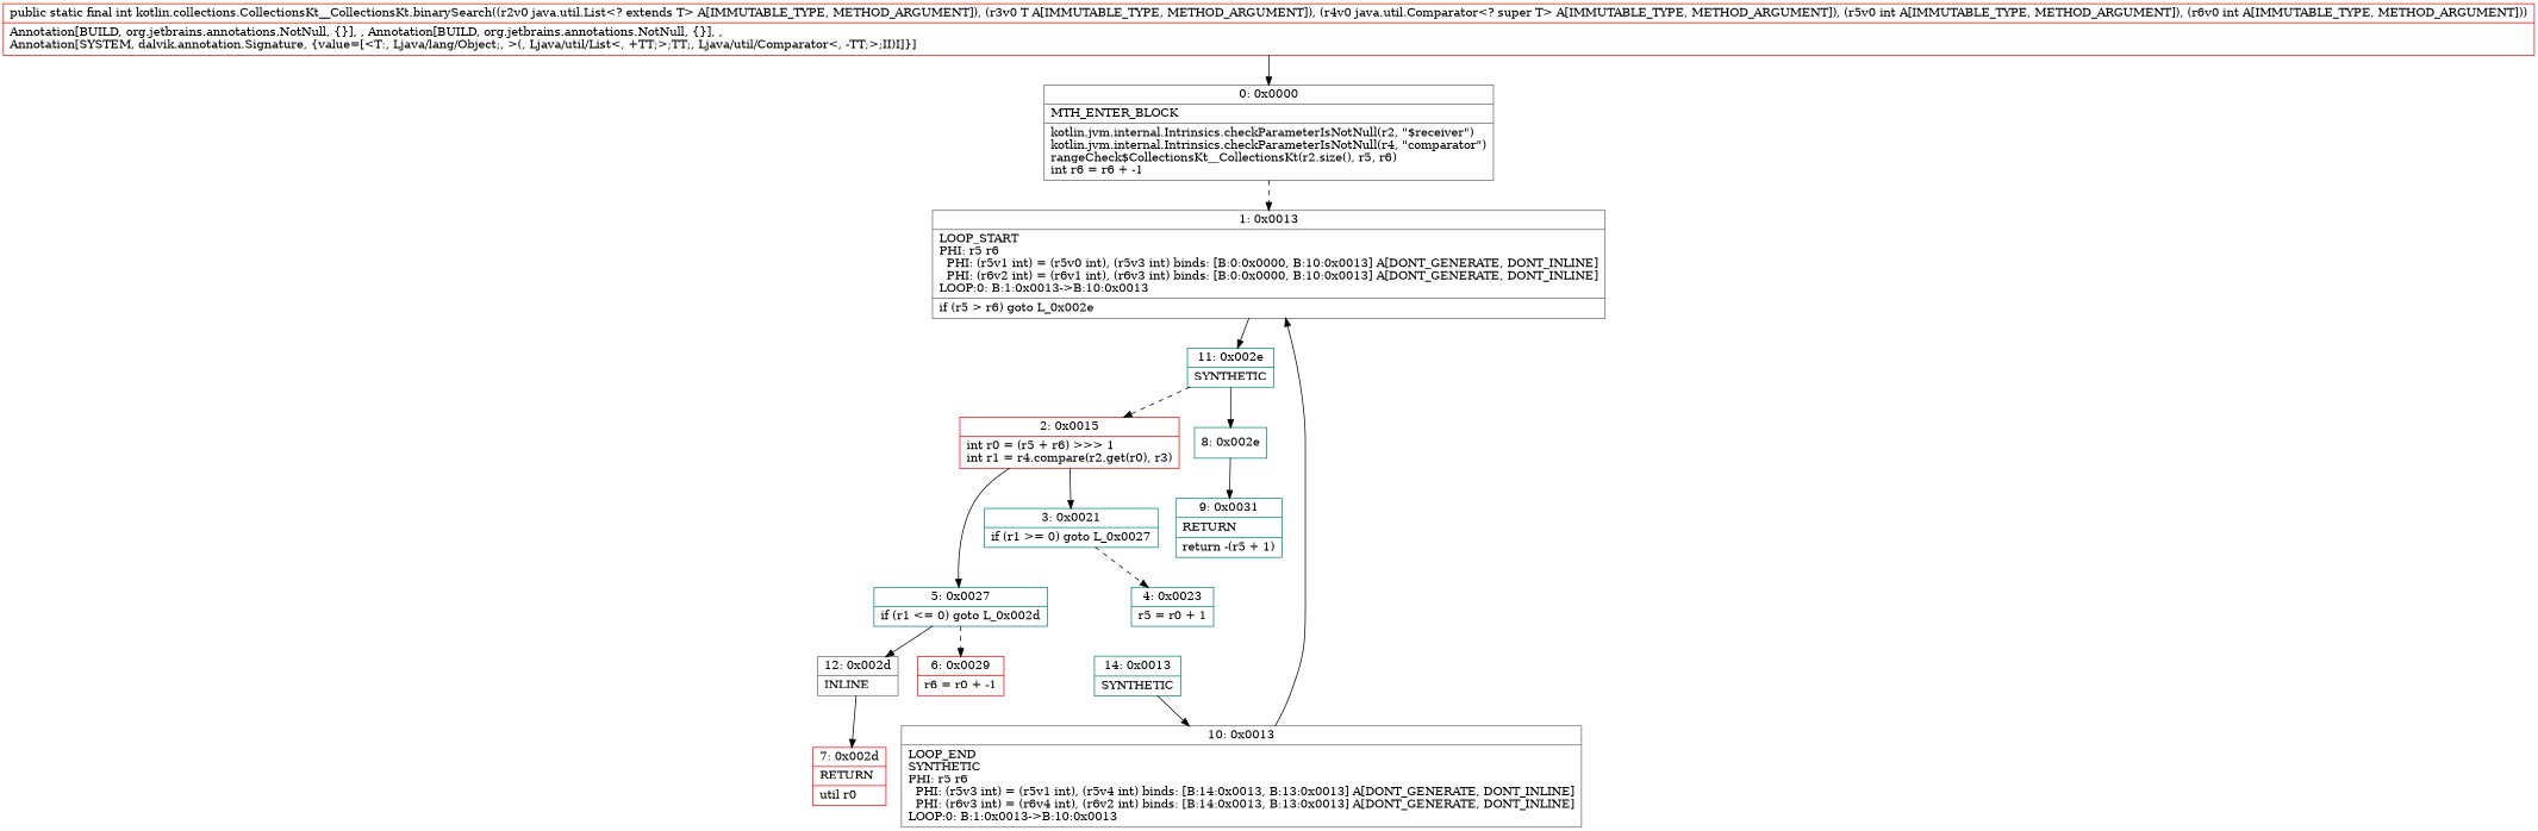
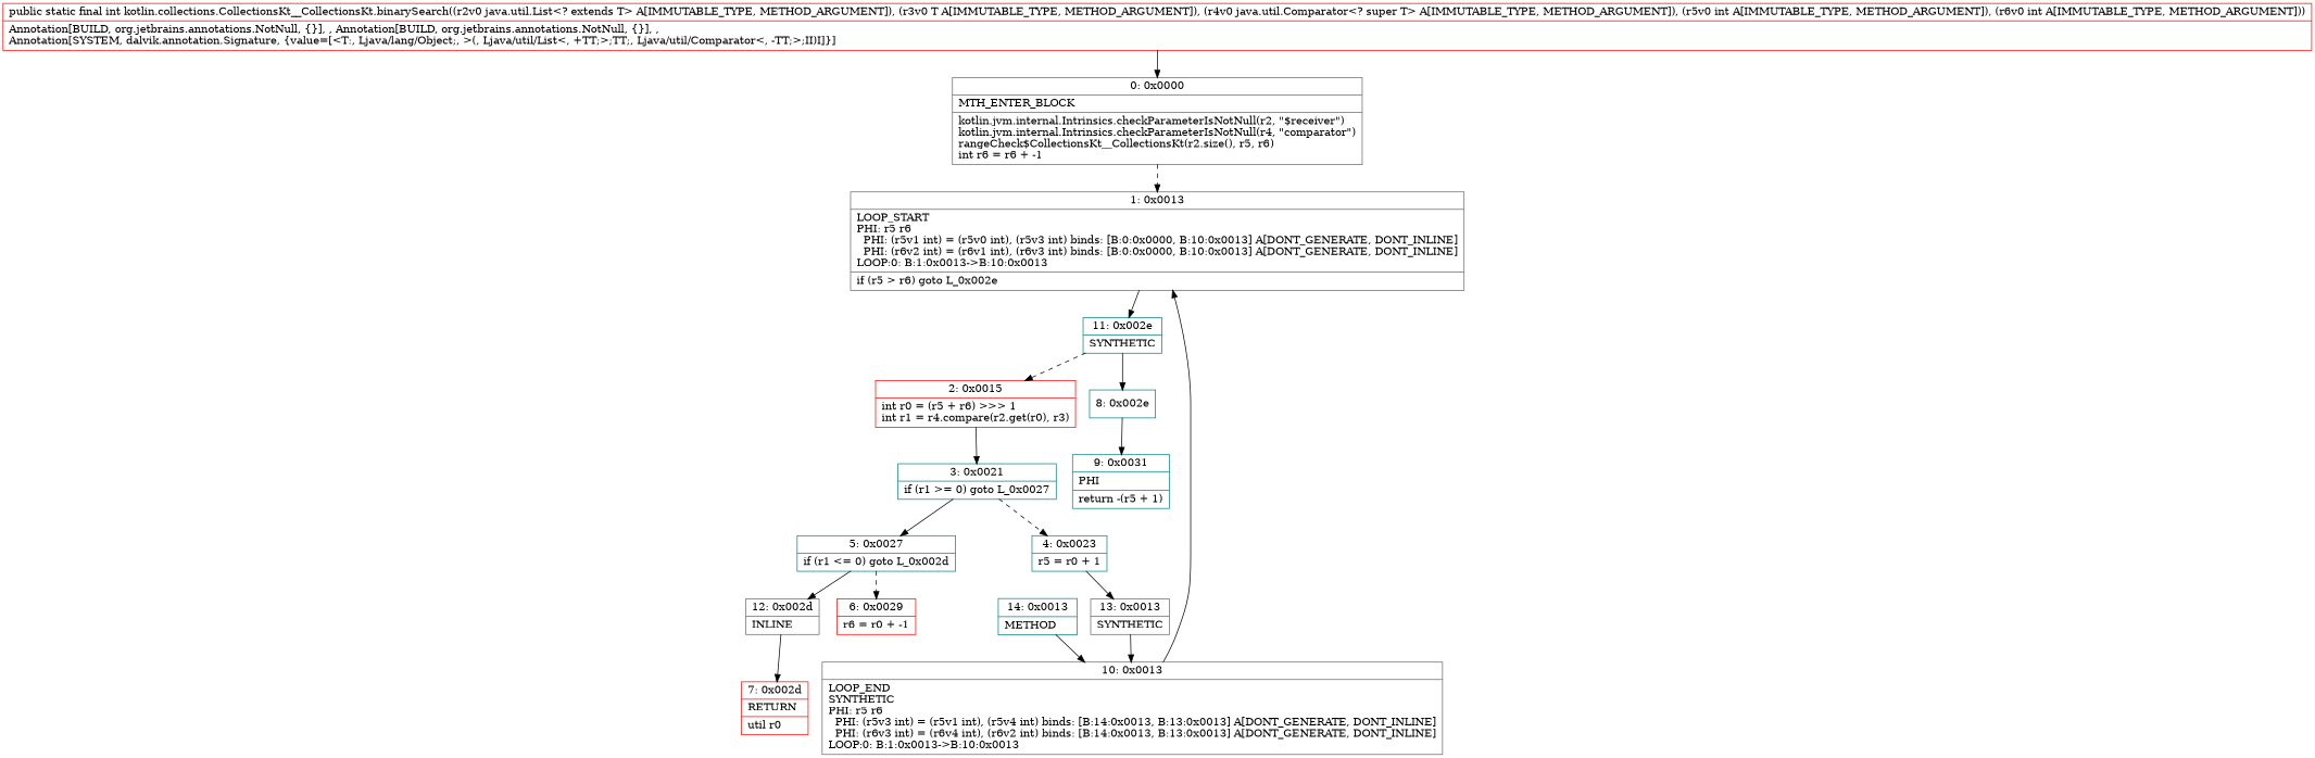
  digraph {
    node [color=teal shape=record]
    n1 [color=gray40 label="{0\:\ 0x0000|MTH_ENTER_BLOCK\l|kotlin.jvm.internal.Intrinsics.checkParameterIsNotNull(r2, \"$receiver\")\lkotlin.jvm.internal.Intrinsics.checkParameterIsNotNull(r4, \"comparator\")\lrangeCheck$CollectionsKt__CollectionsKt(r2.size(), r5, r6)\lint r6 = r6 + \-1\l}"]
    n2 [color=gray40 label="{1\:\ 0x0013|LOOP_START\lPHI: r5 r6 \l  PHI: (r5v1 int) = (r5v0 int), (r5v3 int) binds: [B:0:0x0000, B:10:0x0013] A[DONT_GENERATE, DONT_INLINE]\l  PHI: (r6v2 int) = (r6v1 int), (r6v3 int) binds: [B:0:0x0000, B:10:0x0013] A[DONT_GENERATE, DONT_INLINE]\lLOOP:0: B:1:0x0013\-\>B:10:0x0013\l|if (r5 \> r6) goto L_0x002e\l}"]
    n3 [label="{11\:\ 0x002e|SYNTHETIC\l}"]
    n4 [color=red label="{2\:\ 0x0015|int r0 = (r5 + r6) \>\>\> 1\lint r1 = r4.compare(r2.get(r0), r3)\l}"]
    n5 [label="{3\:\ 0x0021|if (r1 \>= 0) goto L_0x0027\l}"]
    n6 [label="{8\:\ 0x002e}"]
    n7 [label="{4\:\ 0x0023|r5 = r0 + 1\l}"]
    n8 [label="{5\:\ 0x0027|if (r1 \<= 0) goto L_0x002d\l}"]
+   n9 [color=gray40 label="{13\:\ 0x0013|SYNTHETIC\l}"]
    n10 [color=red label="{6\:\ 0x0029|r6 = r0 + \-1\l}"]
    n11 [color=gray40 label="{12\:\ 0x002d|INLINE\l}"]
    n12 [color=gray40 label="{10\:\ 0x0013|LOOP_END\lSYNTHETIC\lPHI: r5 r6 \l  PHI: (r5v3 int) = (r5v1 int), (r5v4 int) binds: [B:14:0x0013, B:13:0x0013] A[DONT_GENERATE, DONT_INLINE]\l  PHI: (r6v3 int) = (r6v4 int), (r6v2 int) binds: [B:14:0x0013, B:13:0x0013] A[DONT_GENERATE, DONT_INLINE]\lLOOP:0: B:1:0x0013\-\>B:10:0x0013\l}"]
    n13 [color=red label="{7\:\ 0x002d|RETURN\l|util r0\l}"]
-   n14 [label="{14\:\ 0x0013|SYNTHETIC\l}"]
-   n15 [label="{9\:\ 0x0031|RETURN\l|return \-(r5 + 1)\l}"]
+   n14 [label="{14\:\ 0x0013|METHOD\l}"]
+   n15 [label="{9\:\ 0x0031|PHI\l|return \-(r5 + 1)\l}"]
    n16 [color=red label="{public static final int kotlin.collections.CollectionsKt__CollectionsKt.binarySearch((r2v0 java.util.List\<? extends T\> A[IMMUTABLE_TYPE, METHOD_ARGUMENT]), (r3v0 T A[IMMUTABLE_TYPE, METHOD_ARGUMENT]), (r4v0 java.util.Comparator\<? super T\> A[IMMUTABLE_TYPE, METHOD_ARGUMENT]), (r5v0 int A[IMMUTABLE_TYPE, METHOD_ARGUMENT]), (r6v0 int A[IMMUTABLE_TYPE, METHOD_ARGUMENT]))  | Annotation[BUILD, org.jetbrains.annotations.NotNull, \{\}], , Annotation[BUILD, org.jetbrains.annotations.NotNull, \{\}], , \lAnnotation[SYSTEM, dalvik.annotation.Signature, \{value=[\<T:, Ljava\/lang\/Object;, \>(, Ljava\/util\/List\<, +TT;\>;TT;, Ljava\/util\/Comparator\<, \-TT;\>;II)I]\}]\l}"]
    n1 -> n2 [style=dashed]
    n2 -> n3
    n3 -> n4 [style=dashed]
    n3 -> n6
    n4 -> n5
    n5 -> n7 [style=dashed]
-   n4 -> n8
+   n5 -> n8
    n6 -> n15
+   n7 -> n9
    n8 -> n10 [style=dashed]
    n8 -> n11
+   n9 -> n12
    n11 -> n13
    n12 -> n2
    n14 -> n12
    n16 -> n1
  }
